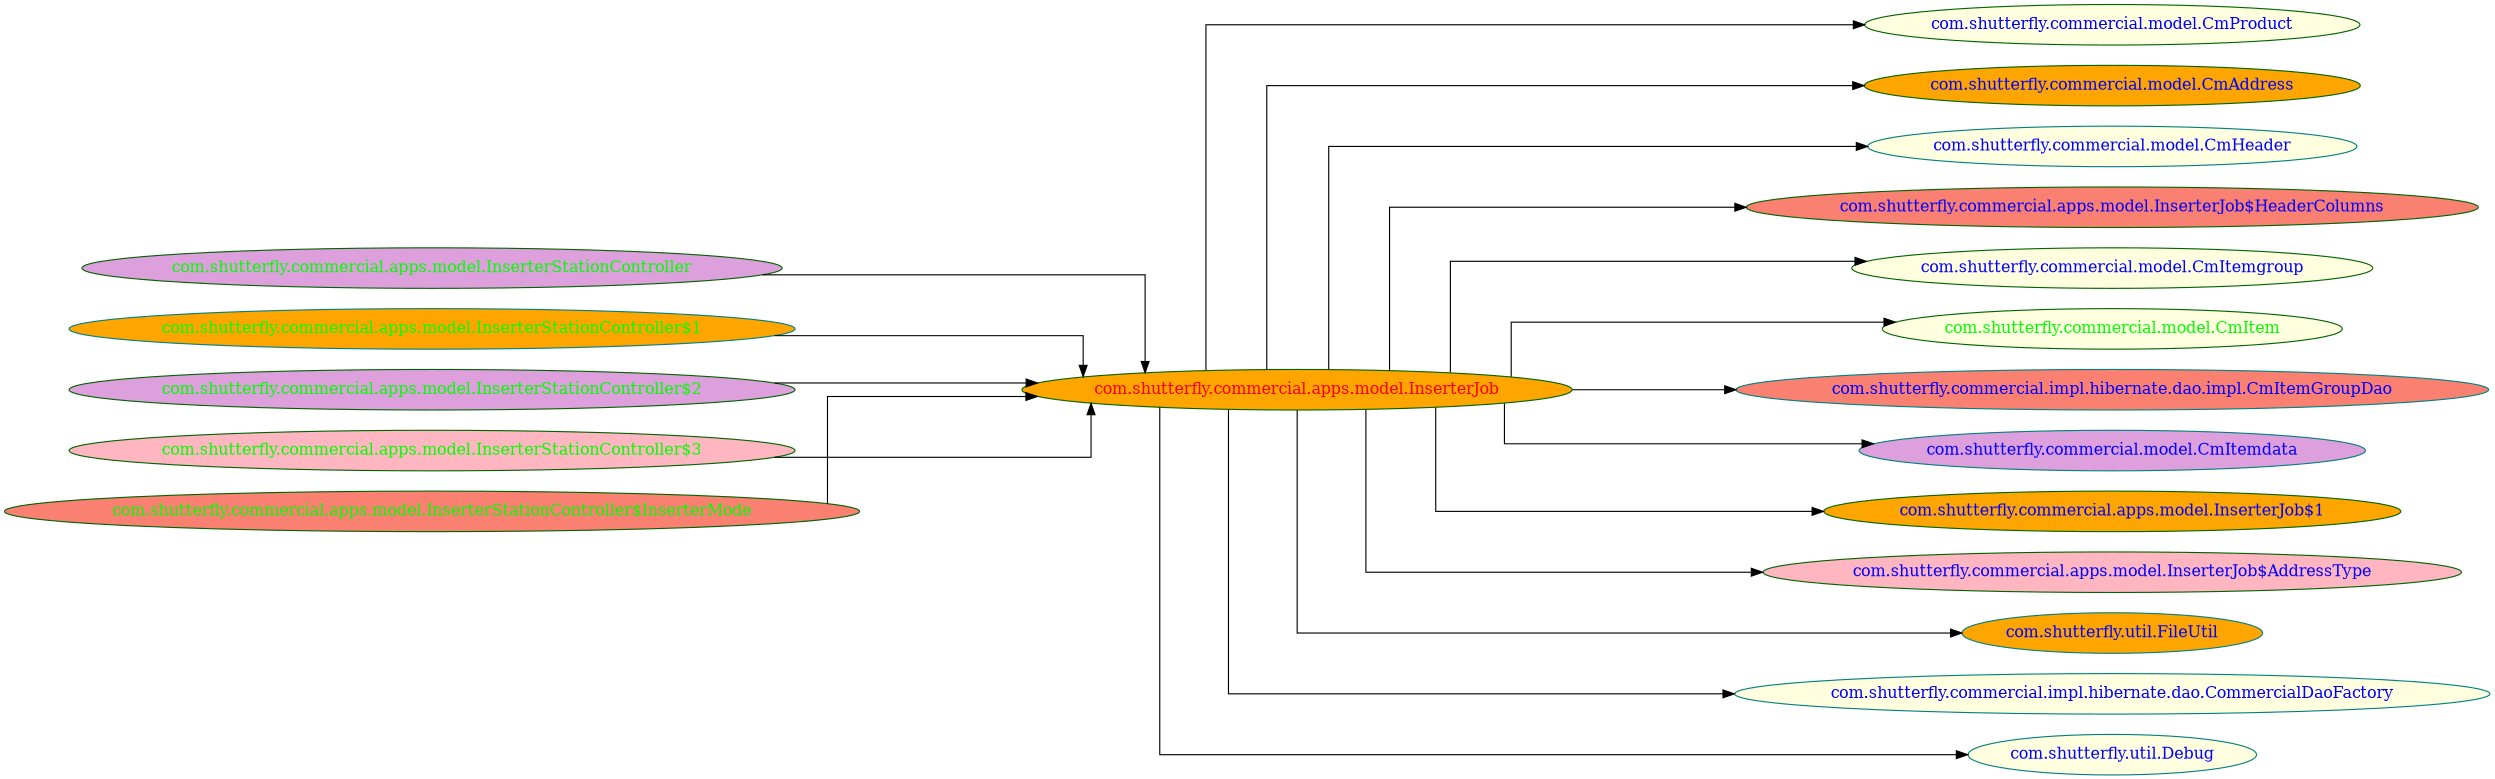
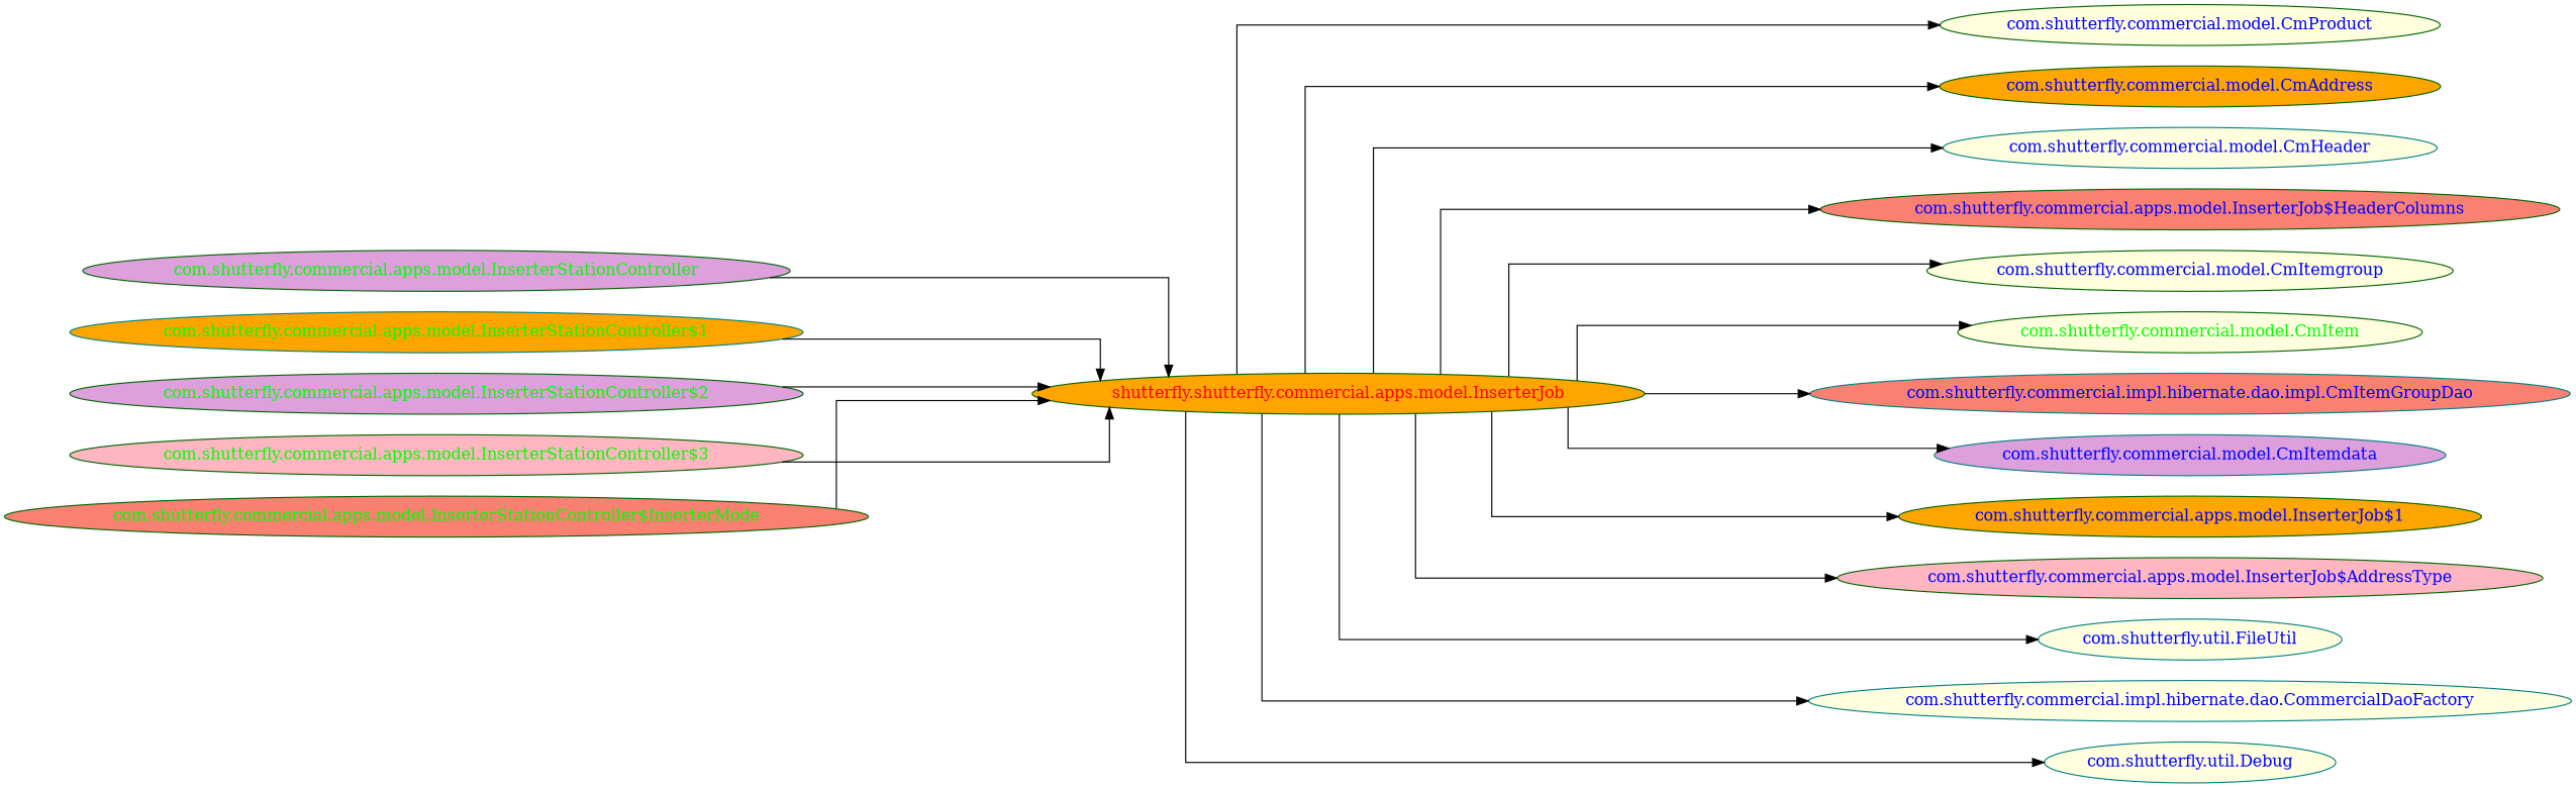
  digraph {
    concentrate=true
    fontname="DejaVu Serif"
    rankdir=LR
    ranksep=2.0
    splines=ortho
    node [color=darkgreen fillcolor=lightyellow fontcolor=blue fontname="DejaVu Serif" style=filled]
    edge [fontname="DejaVu Serif"]
-   "com.shutterfly.commercial.apps.model.InserterJob" [fillcolor=orange fontcolor=red]
+   "com.shutterfly.commercial.apps.model.InserterJob" [fillcolor=orange fontcolor=red label="shutterfly.shutterfly.commercial.apps.model.InserterJob"]
    "com.shutterfly.commercial.model.CmProduct"
    "com.shutterfly.commercial.model.CmAddress" [fillcolor=orange]
    "com.shutterfly.commercial.model.CmHeader" [color=teal]
    "com.shutterfly.commercial.apps.model.InserterJob$HeaderColumns" [fillcolor=salmon]
    "com.shutterfly.commercial.model.CmItemgroup"
    "com.shutterfly.commercial.model.CmItem" [fontcolor=green]
    "com.shutterfly.commercial.impl.hibernate.dao.impl.CmItemGroupDao" [color=teal fillcolor=salmon]
    "com.shutterfly.commercial.model.CmItemdata" [color=teal fillcolor=plum]
    "com.shutterfly.commercial.apps.model.InserterJob$1" [fillcolor=orange]
    "com.shutterfly.commercial.apps.model.InserterJob$AddressType" [fillcolor=lightpink]
-   "com.shutterfly.util.FileUtil" [color=teal fillcolor=orange]
+   "com.shutterfly.util.FileUtil" [color=teal]
    "com.shutterfly.commercial.impl.hibernate.dao.CommercialDaoFactory" [color=teal]
    "com.shutterfly.util.Debug" [color=teal]
    "com.shutterfly.commercial.apps.model.InserterStationController" [fillcolor=plum fontcolor=green]
    "com.shutterfly.commercial.apps.model.InserterStationController$1" [color=teal fillcolor=orange fontcolor=green]
    "com.shutterfly.commercial.apps.model.InserterStationController$2" [fillcolor=plum fontcolor=green]
    "com.shutterfly.commercial.apps.model.InserterStationController$3" [fillcolor=lightpink fontcolor=green]
    "com.shutterfly.commercial.apps.model.InserterStationController$InserterMode" [fillcolor=salmon fontcolor=green]
    "com.shutterfly.commercial.apps.model.InserterJob" -> "com.shutterfly.commercial.model.CmProduct"
    "com.shutterfly.commercial.apps.model.InserterJob" -> "com.shutterfly.commercial.model.CmAddress"
    "com.shutterfly.commercial.apps.model.InserterJob" -> "com.shutterfly.commercial.model.CmHeader"
    "com.shutterfly.commercial.apps.model.InserterJob" -> "com.shutterfly.commercial.apps.model.InserterJob$HeaderColumns"
    "com.shutterfly.commercial.apps.model.InserterJob" -> "com.shutterfly.commercial.model.CmItemgroup"
    "com.shutterfly.commercial.apps.model.InserterJob" -> "com.shutterfly.commercial.model.CmItem"
    "com.shutterfly.commercial.apps.model.InserterJob" -> "com.shutterfly.commercial.impl.hibernate.dao.impl.CmItemGroupDao"
    "com.shutterfly.commercial.apps.model.InserterJob" -> "com.shutterfly.commercial.model.CmItemdata"
    "com.shutterfly.commercial.apps.model.InserterJob" -> "com.shutterfly.commercial.apps.model.InserterJob$1"
    "com.shutterfly.commercial.apps.model.InserterJob" -> "com.shutterfly.commercial.apps.model.InserterJob$AddressType"
    "com.shutterfly.commercial.apps.model.InserterJob" -> "com.shutterfly.util.FileUtil"
    "com.shutterfly.commercial.apps.model.InserterJob" -> "com.shutterfly.commercial.impl.hibernate.dao.CommercialDaoFactory"
    "com.shutterfly.commercial.apps.model.InserterJob" -> "com.shutterfly.util.Debug"
    "com.shutterfly.commercial.apps.model.InserterStationController" -> "com.shutterfly.commercial.apps.model.InserterJob"
    "com.shutterfly.commercial.apps.model.InserterStationController$1" -> "com.shutterfly.commercial.apps.model.InserterJob"
    "com.shutterfly.commercial.apps.model.InserterStationController$2" -> "com.shutterfly.commercial.apps.model.InserterJob"
    "com.shutterfly.commercial.apps.model.InserterStationController$3" -> "com.shutterfly.commercial.apps.model.InserterJob"
    "com.shutterfly.commercial.apps.model.InserterStationController$InserterMode" -> "com.shutterfly.commercial.apps.model.InserterJob"
  }
